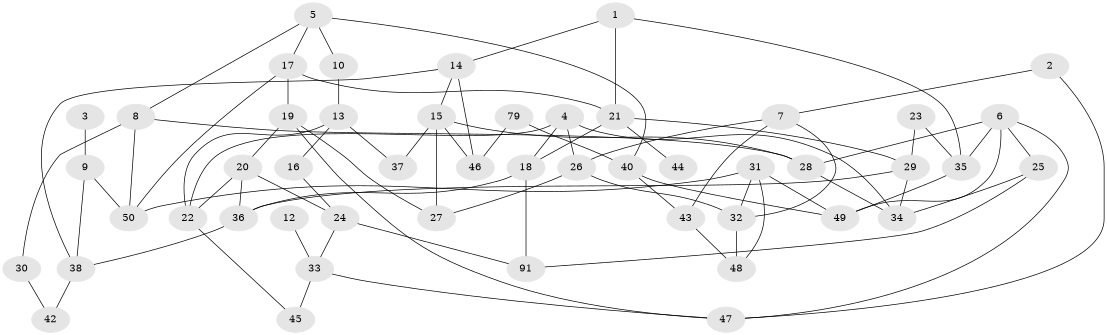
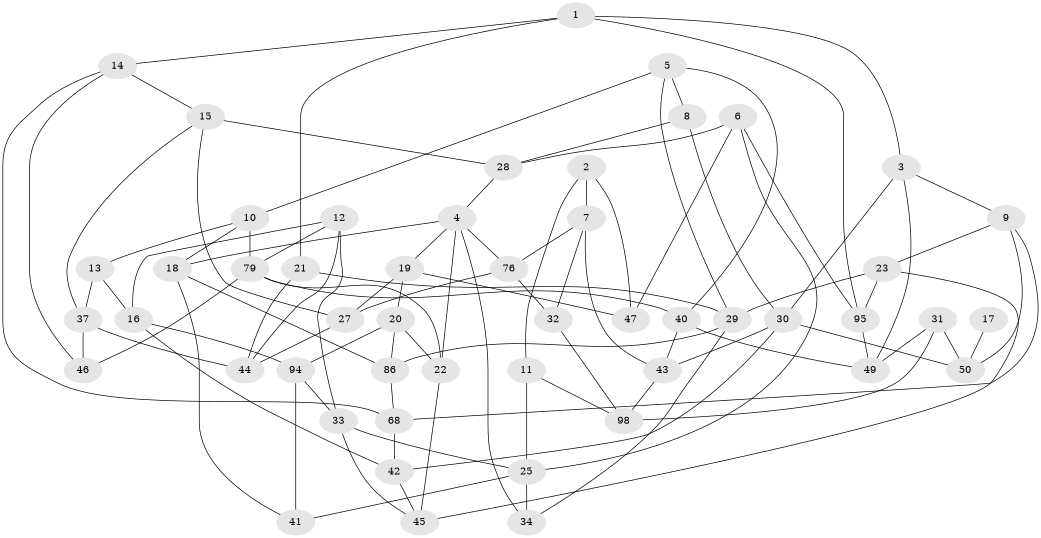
  graph {
    node [color=gray90 style=filled]
    1
    3
    14
    21
-   35
+   35 [label=95]
    9
    30
    49
    46
-   38
+   38 [label=68]
    15
    44
    29
    2
    7
+   11
    47
-   26
+   26 [label=76]
    32
    43
    25
-   48
+   48 [label=98]
    50
    23
    42
    4
    18
    22
    34
-   41 [label=91]
-   36
+   41
+   36 [label=86]
    45
    27
    5
    8
    10
    17
    40
    28
    13
    n41 [label=79]
    19
    6
    16
    37
    12
    33
-   24
+   24 [label=94]
    20
    31
+   1 -- 3
    1 -- 14
    1 -- 21
    1 -- 35
    3 -- 9
-   6 -- 49
+   3 -- 30
+   3 -- 49
    14 -- 46
    14 -- 38
    14 -- 15
    21 -- 44
    21 -- 29
    35 -- 49
    9 -- 38
    9 -- 50
+   9 -- 23
+   30 -- 43
    30 -- 42
    38 -- 42
    15 -- 27
    15 -- 28
    15 -- 37
    29 -- 34
    29 -- 36
    2 -- 7
+   2 -- 11
    2 -- 47
    7 -- 26
    7 -- 32
    7 -- 43
+   11 -- 25
+   11 -- 48
    26 -- 32
    26 -- 27
    32 -- 48
    43 -- 48
    25 -- 34
    25 -- 41
    23 -- 35
    23 -- 29
+   23 -- 45
+   42 -- 45
    4 -- 26
    4 -- 18
    4 -- 22
    4 -- 34
    18 -- 41
    18 -- 36
    22 -- 45
    36 -- 38
+   27 -- 44
    5 -- 8
    5 -- 10
-   5 -- 17
+   5 -- 29
    5 -- 40
    8 -- 30
-   8 -- 50
+   30 -- 50
    8 -- 28
-   21 -- 18
+   10 -- 18
    10 -- 13
-   17 -- 21
+   10 -- n41
    17 -- 50
-   17 -- 19
+   4 -- 19
    40 -- 49
    40 -- 43
-   28 -- 34
-   13 -- 22
+   28 -- 4
+   n41 -- 22
    13 -- 16
    13 -- 37
    n41 -- 46
    n41 -- 40
    19 -- 47
    19 -- 27
    19 -- 20
    6 -- 35
    6 -- 47
    6 -- 25
    6 -- 28
+   16 -- 42
    16 -- 24
-   15 -- 46
+   37 -- 46
+   37 -- 44
+   12 -- 44
+   12 -- n41
+   12 -- 16
    12 -- 33
-   33 -- 47
+   33 -- 25
    33 -- 45
    24 -- 41
    24 -- 33
    20 -- 22
    20 -- 36
    20 -- 24
    31 -- 49
-   31 -- 32
    31 -- 48
    31 -- 50
  }
